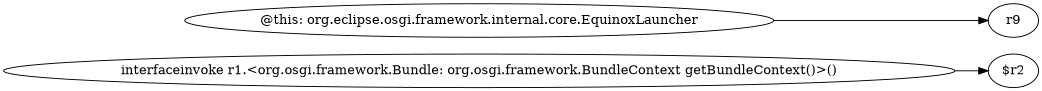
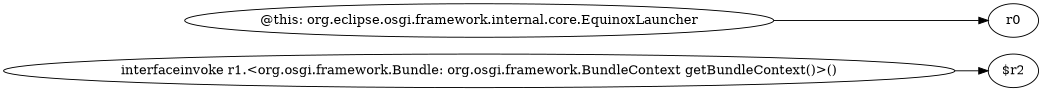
  digraph {
    rankdir=LR
    n1 [label="interfaceinvoke r1.<org.osgi.framework.Bundle: org.osgi.framework.BundleContext getBundleContext()>()"]
    n2 [label="$r2"]
    n3 [label="@this: org.eclipse.osgi.framework.internal.core.EquinoxLauncher"]
-   n4 [label=r9]
+   n4 [label=r0]
    n1 -> n2
    n3 -> n4
  }
